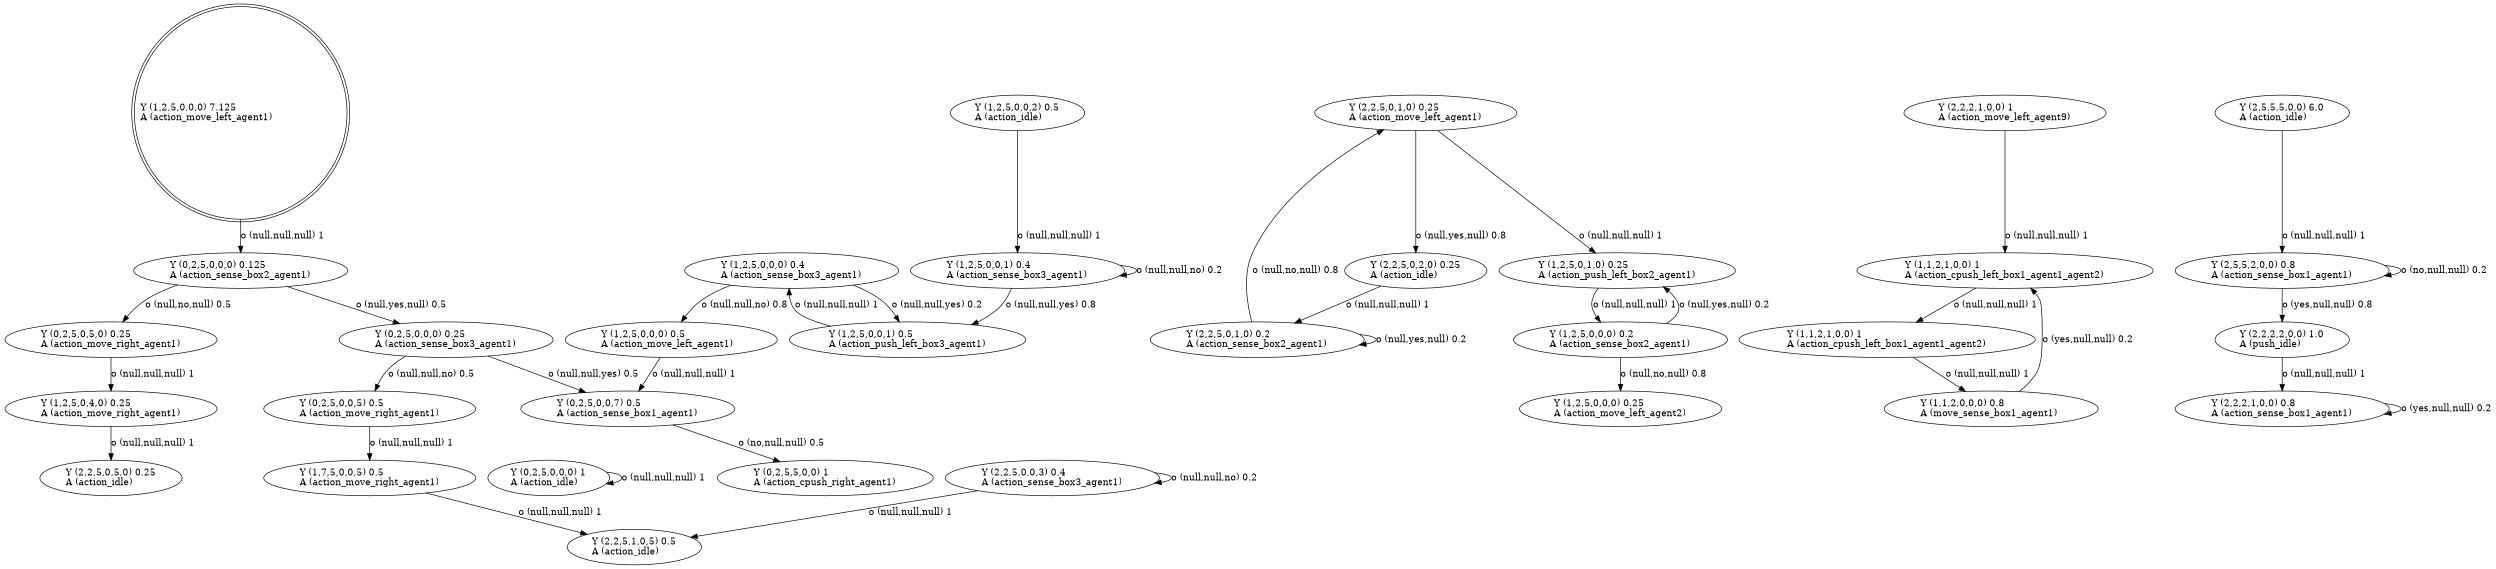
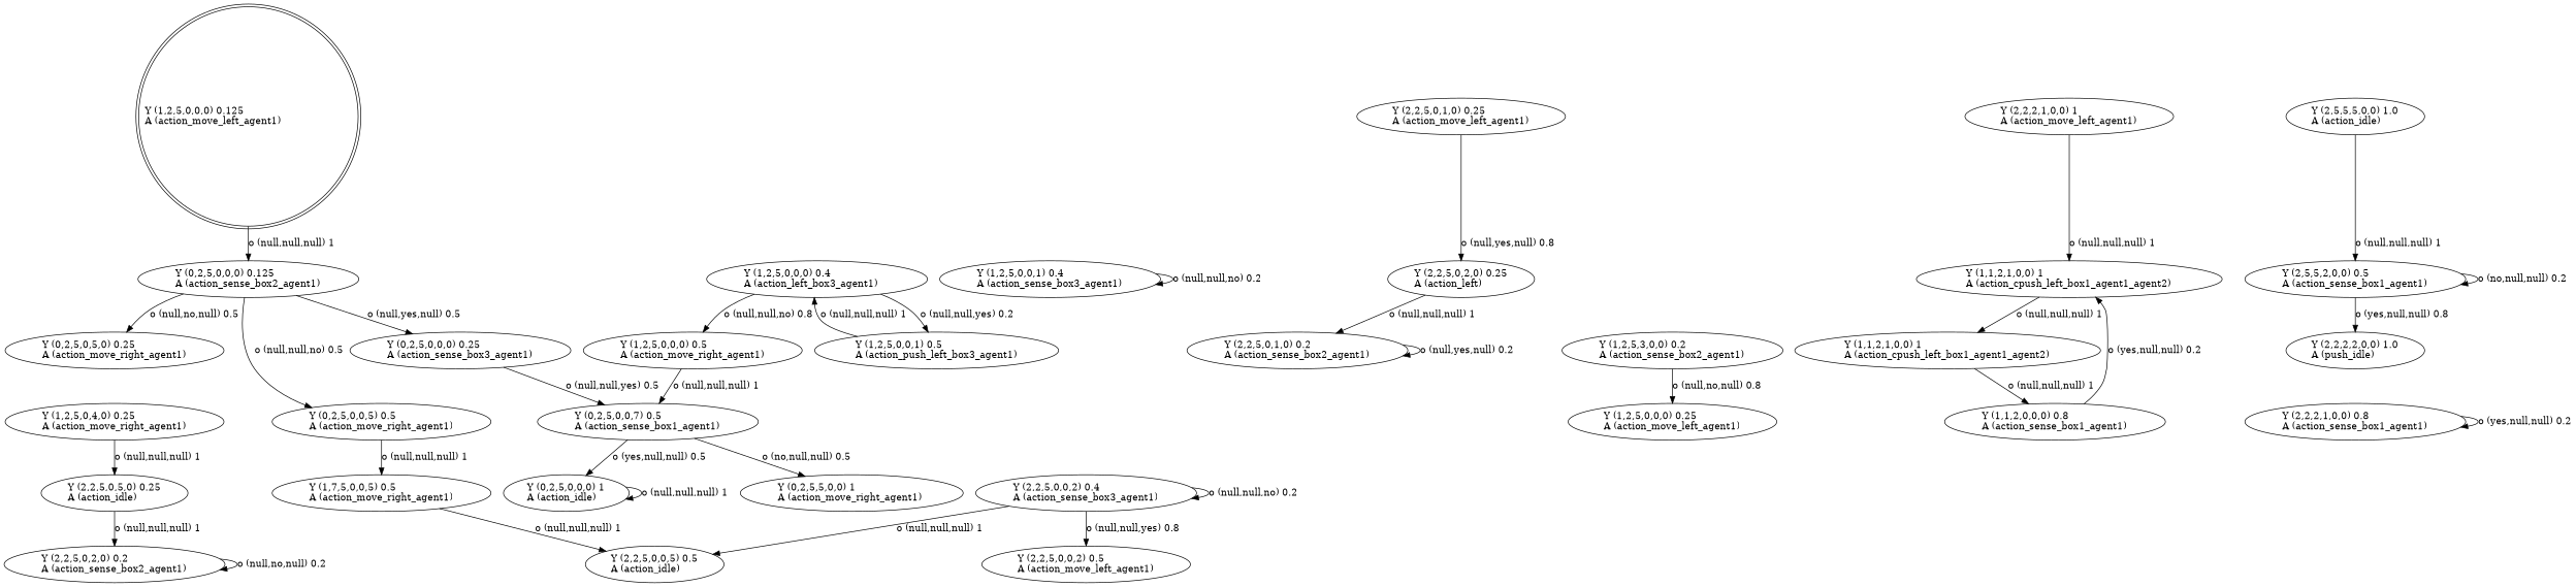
  digraph {
-   n1 [label="Y (1,2,5,0,0,0) 7.125\lA (action_move_left_agent1)\l" labeljust=l shape=doublecircle]
+   n1 [label="Y (1,2,5,0,0,0) 0.125\lA (action_move_left_agent1)\l" labeljust=l shape=doublecircle]
    n2 [label="Y (0,2,5,0,0,0) 0.125\lA (action_sense_box2_agent1)\l"]
    n3 [label="Y (0,2,5,0,0,0) 0.25\lA (action_sense_box3_agent1)\l"]
    n4 [label="Y (0,2,5,0,5,0) 0.25\lA (action_move_right_agent1)\l"]
-   n5 [label="Y (1,2,5,0,1,0) 0.25\lA (action_push_left_box2_agent1)\l"]
-   n6 [label="Y (1,2,5,0,0,0) 0.2\lA (action_sense_box2_agent1)\l"]
-   n7 [label="Y (1,2,5,0,0,0) 0.25\lA (action_move_left_agent2)\l"]
-   n8 [label="Y (2,2,5,0,2,0) 0.25\lA (action_idle)\l"]
+   n6 [label="Y (1,2,5,3,0,0) 0.2\lA (action_sense_box2_agent1)\l"]
+   n7 [label="Y (1,2,5,0,0,0) 0.25\lA (action_move_left_agent1)\l"]
+   n8 [label="Y (2,2,5,0,2,0) 0.25\lA (action_left)\l"]
    n9 [label="Y (2,2,5,0,1,0) 0.2\lA (action_sense_box2_agent1)\l"]
    n10 [label="Y (2,2,5,0,1,0) 0.25\lA (action_move_left_agent1)\l"]
    n11 [label="Y (2,2,5,0,5,0) 0.25\lA (action_idle)\l"]
+   n12 [label="Y (2,2,5,0,2,0) 0.2\lA (action_sense_box2_agent1)\l"]
    n13 [label="Y (1,2,5,0,4,0) 0.25\lA (action_move_right_agent1)\l"]
-   n14 [label="Y (1,2,5,0,0,0) 0.4\lA (action_sense_box3_agent1)\l"]
+   n14 [label="Y (1,2,5,0,0,0) 0.4\lA (action_left_box3_agent1)\l"]
    n15 [label="Y (1,2,5,0,0,1) 0.5\lA (action_push_left_box3_agent1)\l"]
-   n16 [label="Y (1,2,5,0,0,0) 0.5\lA (action_move_left_agent1)\l"]
+   n16 [label="Y (1,2,5,0,0,0) 0.5\lA (action_move_right_agent1)\l"]
    n17 [label="Y (0,2,5,0,0,7) 0.5\lA (action_sense_box1_agent1)\l"]
    n18 [label="Y (1,2,5,0,0,1) 0.4\lA (action_sense_box3_agent1)\l"]
-   n19 [label="Y (2,2,5,0,0,3) 0.4\lA (action_sense_box3_agent1)\l"]
-   n21 [label="Y (2,2,5,1,0,5) 0.5\lA (action_idle)\l"]
-   n22 [label="Y (1,2,5,0,0,2) 0.5\lA (action_idle)\l"]
+   n19 [label="Y (2,2,5,0,0,2) 0.4\lA (action_sense_box3_agent1)\l"]
+   n20 [label="Y (2,2,5,0,0,2) 0.5\lA (action_move_left_agent1)\l"]
+   n21 [label="Y (2,2,5,0,0,5) 0.5\lA (action_idle)\l"]
    n23 [label="Y (1,7,5,0,0,5) 0.5\lA (action_move_right_agent1)\l"]
    n24 [label="Y (1,1,2,1,0,0) 1\lA (action_cpush_left_box1_agent1_agent2)\l"]
    n25 [label="Y (1,1,2,1,0,0) 1\lA (action_cpush_left_box1_agent1_agent2)\l"]
-   n26 [label="Y (1,1,2,0,0,0) 0.8\lA (move_sense_box1_agent1)\l"]
+   n26 [label="Y (1,1,2,0,0,0) 0.8\lA (action_sense_box1_agent1)\l"]
    n27 [label="Y (2,2,2,1,0,0) 0.8\lA (action_sense_box1_agent1)\l"]
-   n28 [label="Y (2,2,2,1,0,0) 1\lA (action_move_left_agent9)\l"]
-   n29 [label="Y (2,5,5,2,0,0) 0.8\lA (action_sense_box1_agent1)\l"]
+   n28 [label="Y (2,2,2,1,0,0) 1\lA (action_move_left_agent1)\l"]
+   n29 [label="Y (2,5,5,2,0,0) 0.5\lA (action_sense_box1_agent1)\l"]
    n30 [label="Y (2,2,2,2,0,0) 1.0\lA (push_idle)\l"]
-   n31 [label="Y (2,5,5,5,0,0) 6.0\lA (action_idle)\l"]
+   n31 [label="Y (2,5,5,5,0,0) 1.0\lA (action_idle)\l"]
    n32 [label="Y (0,2,5,0,0,5) 0.5\lA (action_move_right_agent1)\l"]
    n33 [label="Y (0,2,5,0,0,0) 1\lA (action_idle)\l"]
-   n34 [label="Y (0,2,5,5,0,0) 1\lA (action_cpush_right_agent1)\l"]
+   n34 [label="Y (0,2,5,5,0,0) 1\lA (action_move_right_agent1)\l"]
    n1 -> n2 [label="o (null,null,null) 1\l"]
    n2 -> n3 [label="o (null,yes,null) 0.5\l"]
    n2 -> n4 [label="o (null,no,null) 0.5\l"]
    n3 -> n17 [label="o (null,null,yes) 0.5\l"]
-   n3 -> n32 [label="o (null,null,no) 0.5\l"]
-   n4 -> n13 [label="o (null,null,null) 1\l"]
-   n5 -> n6 [label="o (null,null,null) 1\l"]
-   n6 -> n5 [label="o (null,yes,null) 0.2\l"]
+   n2 -> n32 [label="o (null,null,no) 0.5\l"]
    n6 -> n7 [label="o (null,no,null) 0.8\l"]
    n8 -> n9 [label="o (null,null,null) 1\l"]
    n9 -> n9 [label="o (null,yes,null) 0.2\l"]
-   n9 -> n10 [label="o (null,no,null) 0.8\l"]
-   n10 -> n5 [label="o (null,null,null) 1\l"]
    n10 -> n8 [label="o (null,yes,null) 0.8\l"]
+   n11 -> n12 [label="o (null,null,null) 1\l"]
+   n12 -> n12 [label="o (null,no,null) 0.2\l"]
    n13 -> n11 [label="o (null,null,null) 1\l"]
    n14 -> n15 [label="o (null,null,yes) 0.2\l"]
    n14 -> n16 [label="o (null,null,no) 0.8\l"]
    n15 -> n14 [label="o (null,null,null) 1\l"]
    n16 -> n17 [label="o (null,null,null) 1\l"]
+   n17 -> n33 [label="o (yes,null,null) 0.5\l"]
    n17 -> n34 [label="o (no,null,null) 0.5\l"]
-   n18 -> n15 [label="o (null,null,yes) 0.8\l"]
    n18 -> n18 [label="o (null,null,no) 0.2\l"]
    n19 -> n19 [label="o (null,null,no) 0.2\l"]
+   n19 -> n20 [label="o (null,null,yes) 0.8\l"]
    n19 -> n21 [label="o (null,null,null) 1\l"]
-   n22 -> n18 [label="o (null,null,null) 1\l"]
    n23 -> n21 [label="o (null,null,null) 1\l"]
    n24 -> n25 [label="o (null,null,null) 1\l"]
    n25 -> n26 [label="o (null,null,null) 1\l"]
    n26 -> n24 [label="o (yes,null,null) 0.2\l"]
    n27 -> n27 [label="o (yes,null,null) 0.2\l"]
    n28 -> n24 [label="o (null,null,null) 1\l"]
    n29 -> n29 [label="o (no,null,null) 0.2\l"]
    n29 -> n30 [label="o (yes,null,null) 0.8\l"]
-   n30 -> n27 [label="o (null,null,null) 1\l"]
    n31 -> n29 [label="o (null,null,null) 1\l"]
    n32 -> n23 [label="o (null,null,null) 1\l"]
    n33 -> n33 [label="o (null,null,null) 1\l"]
  }
